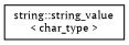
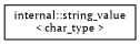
  digraph {
    rankdir=LR
    fontname="PT Serif"
-   n1 [color=black fillcolor=white fontname="PT Serif" fontsize=10 height=0.2 label="string::string_value\l\< char_type \>" shape=record style=filled width=0.4]
+   n1 [color=black fillcolor=white fontname="PT Serif" fontsize=10 height=0.2 label="internal::string_value\l\< char_type \>" shape=record style=filled width=0.4]
  }
